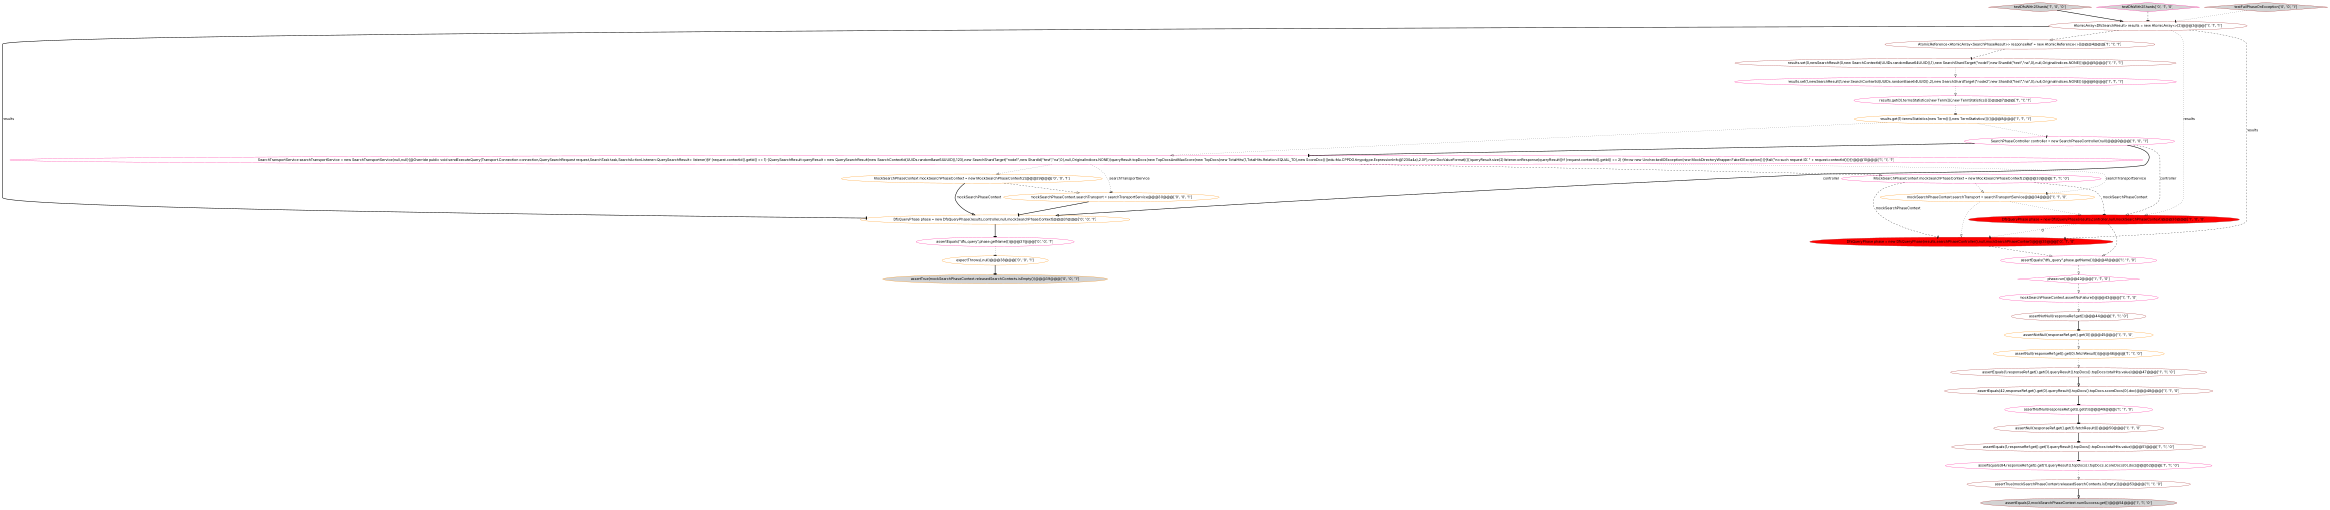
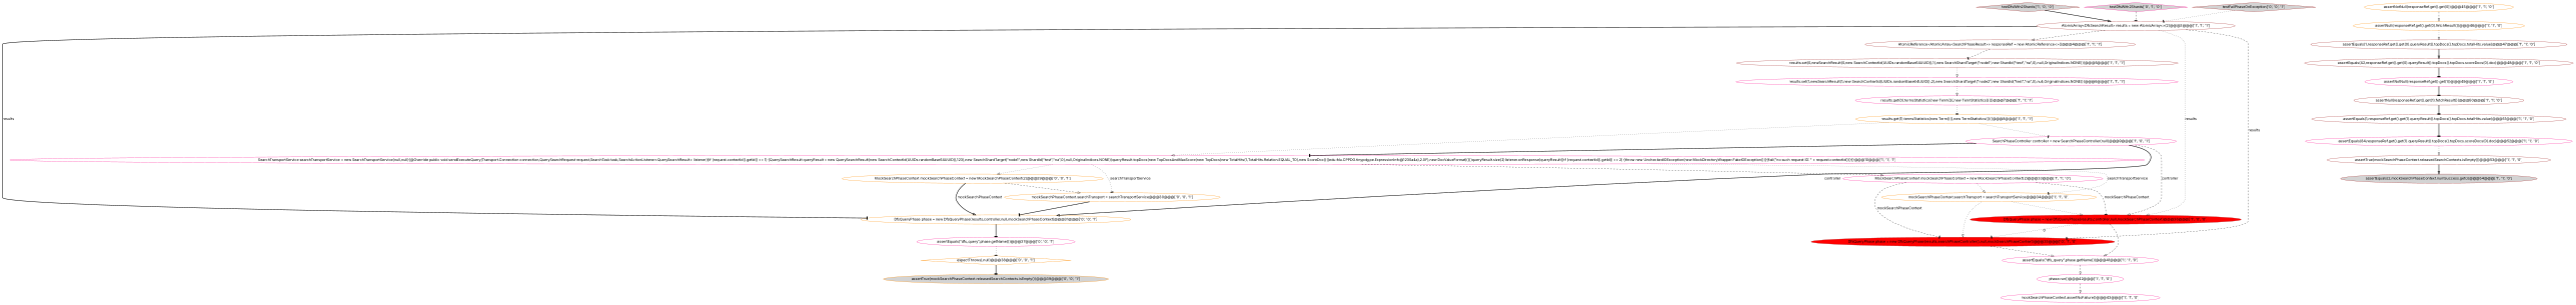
  digraph {
    fontname=Inter
    node [color=brown fillcolor=white fontname=Inter shape=ellipse style=filled]
    edge [arrowhead=onormal fontname=Inter style=dotted]
    n1 [fillcolor=lightgray label="testDfsWith2Shards['1', '0', '0']" shape=diamond]
    n2 [label="AtomicArray<DfsSearchResult> results = new AtomicArray<>(2)@@@3@@@['1', '1', '1']"]
    n3 [color=darkorange label="DfsQueryPhase phase = new DfsQueryPhase(results,controller,null,mockSearchPhaseContext)@@@31@@@['0', '0', '1']"]
    n4 [fillcolor=red label="DfsQueryPhase phase = new DfsQueryPhase(results,controller,null,mockSearchPhaseContext)@@@36@@@['1', '0', '0']"]
    n5 [fillcolor=red label="DfsQueryPhase phase = new DfsQueryPhase(results,searchPhaseController(),null,mockSearchPhaseContext)@@@35@@@['0', '1', '0']"]
    n6 [label="AtomicReference<AtomicArray<SearchPhaseResult>> responseRef = new AtomicReference<>()@@@4@@@['1', '1', '1']"]
-   n7 [color=deeppink label="phase.run()@@@42@@@['1', '1', '0']" shape=diamond]
+   n7 [color=deeppink label="phase.run()@@@42@@@['1', '1', '0']"]
    n8 [color=deeppink label="mockSearchPhaseContext.assertNoFailure()@@@43@@@['1', '1', '0']"]
-   n9 [color=darkorange label="expectThrows(,null)@@@38@@@['0', '0', '1']"]
+   n9 [color=darkorange label="expectThrows(,null)@@@38@@@['0', '0', '1']" shape=diamond]
    n10 [color=darkorange fillcolor=lightgray label="assertTrue(mockSearchPhaseContext.releasedSearchContexts.isEmpty())@@@39@@@['0', '0', '1']"]
-   n11 [label="assertNotNull(responseRef.get())@@@44@@@['1', '1', '0']"]
    n12 [color=deeppink label="assertEquals(\"dfs_query\",phase.getName())@@@41@@@['1', '1', '0']"]
    n13 [color=deeppink label="assertEquals(\"dfs_query\",phase.getName())@@@37@@@['0', '0', '1']"]
    n14 [label="assertTrue(mockSearchPhaseContext.releasedSearchContexts.isEmpty())@@@53@@@['1', '1', '0']"]
    n15 [fillcolor=lightgray label="assertEquals(2,mockSearchPhaseContext.numSuccess.get())@@@54@@@['1', '1', '0']"]
    n16 [label="assertEquals(1,responseRef.get().get(0).queryResult().topDocs().topDocs.totalHits.value)@@@47@@@['1', '1', '0']"]
    n17 [label="assertEquals(42,responseRef.get().get(0).queryResult().topDocs().topDocs.scoreDocs(0(.doc)@@@48@@@['1', '1', '0']"]
    n18 [color=deeppink label="assertNotNull(responseRef.get().get(1))@@@49@@@['1', '1', '0']"]
    n19 [color=darkorange label="MockSearchPhaseContext mockSearchPhaseContext = new MockSearchPhaseContext(2)@@@29@@@['0', '0', '1']"]
    n20 [color=darkorange label="mockSearchPhaseContext.searchTransport = searchTransportService@@@30@@@['0', '0', '1']"]
    n21 [color=deeppink label="assertEquals(84,responseRef.get().get(1).queryResult().topDocs().topDocs.scoreDocs(0(.doc)@@@52@@@['1', '1', '0']"]
    n22 [color=deeppink label="results.get(0).termsStatistics(new Term((((,new TermStatistics(((()@@@7@@@['1', '1', '1']"]
    n23 [color=darkorange label="results.get(1).termsStatistics(new Term((((,new TermStatistics(((()@@@8@@@['1', '1', '1']"]
    n24 [color=deeppink label="SearchPhaseController controller = new SearchPhaseController(null)@@@9@@@['1', '0', '1']"]
    n25 [color=deeppink label="SearchTransportService searchTransportService = new SearchTransportService(null,null){@Override public void sendExecuteQuery(Transport.Connection connection,QuerySearchRequest request,SearchTask task,SearchActionListener<QuerySearchResult> listener){if (request.contextId().getId() == 1) {QuerySearchResult queryResult = new QuerySearchResult(new SearchContextId(UUIDs.randomBase64UUID(),123),new SearchShardTarget(\"node1\",new ShardId(\"test\",\"na\",0),null,OriginalIndices.NONE))queryResult.topDocs(new TopDocsAndMaxScore(new TopDocs(new TotalHits(1,TotalHits.Relation.EQUAL_TO),new ScoreDoc((((edu.fdu.CPPDG.tinypdg.pe.ExpressionInfo@1230a4a),2.0F),new DocValueFormat(((()queryResult.size(2)listener.onResponse(queryResult)}if (request.contextId().getId() == 2) {throw new UncheckedIOException(new MockDirectoryWrapper.FakeIOException())}{fail(\"no such request ID: \" + request.contextId())}}}@@@10@@@['1', '1', '1']"]
    n26 [label="assertNull(responseRef.get().get(1).fetchResult())@@@50@@@['1', '1', '0']"]
    n27 [label="assertEquals(1,responseRef.get().get(1).queryResult().topDocs().topDocs.totalHits.value)@@@51@@@['1', '1', '0']"]
    n28 [color=deeppink label="MockSearchPhaseContext mockSearchPhaseContext = new MockSearchPhaseContext(2)@@@33@@@['1', '1', '0']"]
    n29 [color=darkorange label="mockSearchPhaseContext.searchTransport = searchTransportService@@@34@@@['1', '1', '0']"]
    n30 [label="results.set(0,newSearchResult(0,new SearchContextId(UUIDs.randomBase64UUID(),1),new SearchShardTarget(\"node1\",new ShardId(\"test\",\"na\",0),null,OriginalIndices.NONE)))@@@5@@@['1', '1', '1']"]
    n31 [color=deeppink fillcolor=lightgray label="testDfsWith2Shards['0', '1', '0']" shape=diamond]
    n32 [color=deeppink label="results.set(1,newSearchResult(1,new SearchContextId(UUIDs.randomBase64UUID(),2),new SearchShardTarget(\"node2\",new ShardId(\"test\",\"na\",0),null,OriginalIndices.NONE)))@@@6@@@['1', '1', '1']"]
    n33 [fillcolor=lightgray label="testFailPhaseOnException['0', '0', '1']" shape=diamond]
    n34 [color=darkorange label="assertNull(responseRef.get().get(0).fetchResult())@@@46@@@['1', '1', '0']"]
    n35 [color=darkorange label="assertNotNull(responseRef.get().get(0))@@@45@@@['1', '1', '0']"]
    n1 -> n2 [style=bold]
    n2 -> n3 [arrowhead=tee label=results style=bold]
    n2 -> n4 [label=results]
    n2 -> n5 [arrowhead=tee label=results style=dashed]
    n2 -> n6 [style=dashed]
    n3 -> n13 [arrowhead=tee style=bold]
    n4 -> n5 [arrowhead=tee label=0]
    n4 -> n12 [style=dashed]
    n5 -> n12 [style=dashed]
    n6 -> n30 [arrowhead=tee style=dashed]
    n7 -> n8 [style=dashed]
-   n8 -> n11
    n9 -> n10 [arrowhead=tee style=bold]
-   n11 -> n35 [arrowhead=tee style=bold]
    n12 -> n7 [style=dashed]
    n13 -> n9 [arrowhead=tee]
    n14 -> n15 [style=bold]
    n16 -> n17 [style=bold]
    n17 -> n18 [arrowhead=tee style=bold]
    n18 -> n26 [arrowhead=tee style=bold]
    n19 -> n3 [label=mockSearchPhaseContext style=bold]
    n19 -> n20 [style=dashed]
    n20 -> n3 [arrowhead=tee style=bold]
    n21 -> n14
    n22 -> n23 [arrowhead=tee]
    n23 -> n24 [arrowhead=tee]
    n23 -> n25
    n24 -> n3 [label=controller style=bold]
    n24 -> n4 [label=controller style=dashed]
    n24 -> n25 [arrowhead=tee style=bold]
    n25 -> n19
    n25 -> n20 [arrowhead=tee label=searchTransportService]
    n25 -> n28 [style=dashed]
    n25 -> n29 [arrowhead=tee label=searchTransportService]
    n26 -> n27 [arrowhead=tee style=bold]
    n27 -> n21 [arrowhead=tee style=bold]
    n28 -> n4 [arrowhead=tee label=mockSearchPhaseContext style=dashed]
    n28 -> n5 [arrowhead=tee label=mockSearchPhaseContext style=dashed]
    n28 -> n29
    n29 -> n4
    n29 -> n5
    n30 -> n32
    n31 -> n2 [arrowhead=tee style=dashed]
    n32 -> n22
    n33 -> n2 [arrowhead=tee]
    n34 -> n16
    n35 -> n34 [style=dashed]
  }
